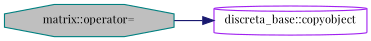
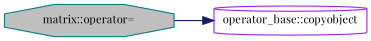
  digraph {
    rankdir=LR
    fontname="Playfair Display"
    node [fontname="Playfair Display" fontsize=10 style=filled]
    n1 [color=teal fillcolor=grey75 fontcolor=black height=0.2 label="matrix::operator=" shape=octagon width=0.4]
-   n2 [color=purple fillcolor=white height=0.2 label="discreta_base::copyobject" shape=cylinder width=0.4]
+   n2 [color=purple fillcolor=white height=0.2 label="operator_base::copyobject" shape=cylinder width=0.4]
    n1 -> n2 [color=midnightblue fontname="Playfair Display" fontsize=10 labelfontname=Helvetica labelfontsize=10 style=solid]
  }
